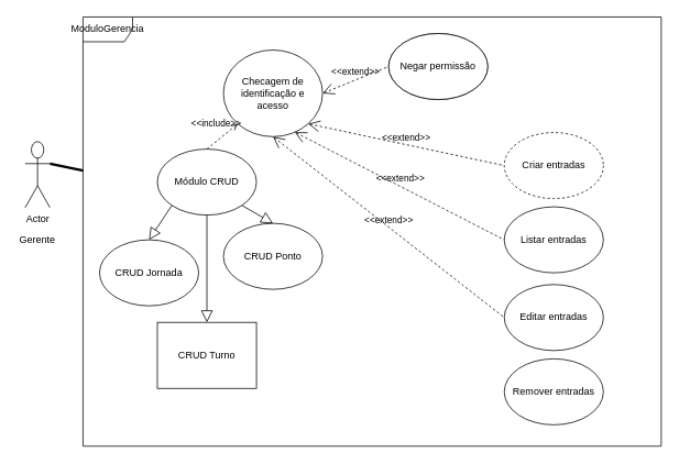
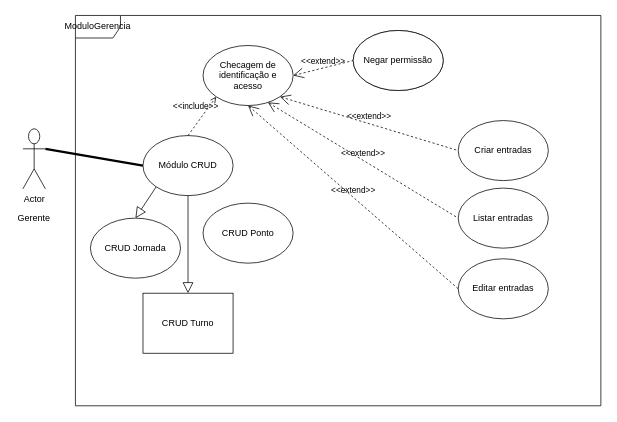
  <mxCell id="0" />
  <mxCell id="1" parent="0" />
  <mxCell id="2" value="ModuloGerencia" style="shape=umlFrame;whiteSpace=wrap;html=1;" parent="1" vertex="1"><mxGeometry x="100" y="20" width="700" height="520" as="geometry" /></mxCell>
  <mxCell id="3" value="Actor" style="shape=umlActor;verticalLabelPosition=bottom;verticalAlign=top;html=1;outlineConnect=0;" parent="1" vertex="1"><mxGeometry x="30" y="171" width="30" height="80" as="geometry" /></mxCell>
- <mxCell id="4" value="" style="endArrow=none;startArrow=none;endFill=0;startFill=0;endSize=8;html=1;verticalAlign=bottom;labelBackgroundColor=none;strokeWidth=3;exitX=1;exitY=0.333;exitDx=0;exitDy=0;exitPerimeter=0;" parent="1" source="3" target="2" edge="1"><mxGeometry width="160" relative="1" as="geometry"><mxPoint x="330" y="150" as="sourcePoint" /><mxPoint x="190" y="110" as="targetPoint" /></mxGeometry></mxCell>
+ <mxCell id="4" value="" style="endArrow=none;startArrow=none;endFill=0;startFill=0;endSize=8;html=1;verticalAlign=bottom;labelBackgroundColor=none;strokeWidth=3;exitX=1;exitY=0.333;exitDx=0;exitDy=0;exitPerimeter=0;entryX=0;entryY=0.5;entryDx=0;entryDy=0;" parent="1" source="3" target="6" edge="1"><mxGeometry width="160" relative="1" as="geometry"><mxPoint x="330" y="150" as="sourcePoint" /><mxPoint x="190" y="110" as="targetPoint" /></mxGeometry></mxCell>
  <mxCell id="5" value="Gerente" style="text;html=1;strokeColor=none;fillColor=none;align=center;verticalAlign=middle;whiteSpace=wrap;rounded=0;" parent="1" vertex="1"><mxGeometry x="20" y="270" width="50" height="40" as="geometry" /></mxCell>
  <mxCell id="6" value="Módulo CRUD" style="ellipse;whiteSpace=wrap;html=1;" parent="1" vertex="1"><mxGeometry x="190" y="180" width="120" height="80" as="geometry" /></mxCell>
  <mxCell id="7" value="CRUD Ponto" style="ellipse;whiteSpace=wrap;html=1;" vertex="1" parent="1"><mxGeometry x="270" y="270" width="120" height="80" as="geometry" /></mxCell>
  <mxCell id="8" value="CRUD Turno" style="whiteSpace=wrap;html=1;rounded=0;" vertex="1" parent="1"><mxGeometry x="190" y="390" width="120" height="80" as="geometry" /></mxCell>
  <mxCell id="9" value="CRUD Jornada" style="ellipse;whiteSpace=wrap;html=1;" vertex="1" parent="1"><mxGeometry x="120" y="290" width="120" height="80" as="geometry" /></mxCell>
- <mxCell id="10" value="" style="edgeStyle=none;html=1;endSize=12;endArrow=block;endFill=0;exitX=1;exitY=1;exitDx=0;exitDy=0;entryX=0.5;entryY=0;entryDx=0;entryDy=0;" edge="1" parent="1" source="6" target="7"><mxGeometry width="160" relative="1" as="geometry"><mxPoint x="330" y="330" as="sourcePoint" /><mxPoint x="490" y="330" as="targetPoint" /></mxGeometry></mxCell>
  <mxCell id="11" value="" style="edgeStyle=none;html=1;endSize=12;endArrow=block;endFill=0;exitX=0.5;exitY=1;exitDx=0;exitDy=0;entryX=0.5;entryY=0;entryDx=0;entryDy=0;" edge="1" parent="1" source="6" target="8"><mxGeometry width="160" relative="1" as="geometry"><mxPoint x="302.426" y="258.284" as="sourcePoint" /><mxPoint x="490" y="380" as="targetPoint" /></mxGeometry></mxCell>
  <mxCell id="12" value="" style="edgeStyle=none;html=1;endSize=12;endArrow=block;endFill=0;exitX=0;exitY=1;exitDx=0;exitDy=0;entryX=0.5;entryY=0;entryDx=0;entryDy=0;" edge="1" parent="1" source="6" target="9"><mxGeometry width="160" relative="1" as="geometry"><mxPoint x="260" y="270" as="sourcePoint" /><mxPoint x="340" y="380" as="targetPoint" /></mxGeometry></mxCell>
  <mxCell id="13" value="&amp;lt;&amp;lt;extend&amp;gt;&amp;gt;" style="edgeStyle=none;html=1;startArrow=open;endArrow=none;startSize=12;verticalAlign=bottom;dashed=1;labelBackgroundColor=none;entryX=0;entryY=0.5;entryDx=0;entryDy=0;exitX=1;exitY=0.5;exitDx=0;exitDy=0;" edge="1" parent="1" source="15" target="14"><mxGeometry width="160" relative="1" as="geometry"><mxPoint x="500" y="170" as="sourcePoint" /><mxPoint x="580" y="90" as="targetPoint" /></mxGeometry></mxCell>
  <mxCell id="14" value="Negar permissão" style="ellipse;whiteSpace=wrap;html=1;" vertex="1" parent="1"><mxGeometry x="470" y="40" width="120" height="80" as="geometry" /></mxCell>
- <mxCell id="15" value="Checagem de identificação e acesso" style="ellipse;whiteSpace=wrap;html=1;" vertex="1" parent="1"><mxGeometry x="270" y="60" width="120" height="105" as="geometry" /></mxCell>
+ <mxCell id="15" value="Checagem de identificação e acesso" style="ellipse;whiteSpace=wrap;html=1;" vertex="1" parent="1"><mxGeometry x="270" y="60" width="120" height="80" as="geometry" /></mxCell>
  <mxCell id="16" value="&amp;lt;&amp;lt;include&amp;gt;&amp;gt;" style="html=1;verticalAlign=bottom;labelBackgroundColor=none;endArrow=open;endFill=0;dashed=1;exitX=0.5;exitY=0;exitDx=0;exitDy=0;entryX=0;entryY=1;entryDx=0;entryDy=0;" edge="1" parent="1" source="6" target="15"><mxGeometry x="-0.057" y="10" width="160" relative="1" as="geometry"><mxPoint x="260" y="500" as="sourcePoint" /><mxPoint x="330" y="500" as="targetPoint" /><mxPoint as="offset" /></mxGeometry></mxCell>
  <mxCell id="17" value="Negar permissão" style="ellipse;whiteSpace=wrap;html=1;" vertex="1" parent="1"><mxGeometry x="470" y="40" width="120" height="80" as="geometry" /></mxCell>
  <mxCell id="18" value="&amp;lt;&amp;lt;extend&amp;gt;&amp;gt;" style="edgeStyle=none;html=1;startArrow=open;endArrow=none;startSize=12;verticalAlign=bottom;dashed=1;labelBackgroundColor=none;entryX=0;entryY=0.5;entryDx=0;entryDy=0;exitX=1;exitY=1;exitDx=0;exitDy=0;" edge="1" parent="1" source="15" target="19"><mxGeometry width="160" relative="1" as="geometry"><mxPoint x="500" y="240" as="sourcePoint" /><mxPoint x="580" y="220" as="targetPoint" /></mxGeometry></mxCell>
- <mxCell id="19" value="Criar entradas" style="ellipse;whiteSpace=wrap;html=1;dashed=1;" vertex="1" parent="1"><mxGeometry x="610" y="160" width="120" height="80" as="geometry" /></mxCell>
+ <mxCell id="19" value="Criar entradas" style="ellipse;whiteSpace=wrap;html=1;" vertex="1" parent="1"><mxGeometry x="610" y="160" width="120" height="80" as="geometry" /></mxCell>
  <mxCell id="20" value="&amp;lt;&amp;lt;extend&amp;gt;&amp;gt;" style="edgeStyle=none;html=1;startArrow=open;endArrow=none;startSize=12;verticalAlign=bottom;dashed=1;labelBackgroundColor=none;entryX=0;entryY=0.5;entryDx=0;entryDy=0;exitX=0.72;exitY=0.948;exitDx=0;exitDy=0;exitPerimeter=0;" edge="1" parent="1" target="21" source="15"><mxGeometry width="160" relative="1" as="geometry"><mxPoint x="372.426" y="220.004" as="sourcePoint" /><mxPoint x="580" y="311.72" as="targetPoint" /></mxGeometry></mxCell>
  <mxCell id="21" value="Listar entradas" style="ellipse;whiteSpace=wrap;html=1;" vertex="1" parent="1"><mxGeometry x="610" y="250" width="120" height="80" as="geometry" /></mxCell>
  <mxCell id="22" value="&amp;lt;&amp;lt;extend&amp;gt;&amp;gt;" style="edgeStyle=none;html=1;startArrow=open;endArrow=none;startSize=12;verticalAlign=bottom;dashed=1;labelBackgroundColor=none;entryX=0;entryY=0.5;entryDx=0;entryDy=0;exitX=0.5;exitY=1;exitDx=0;exitDy=0;" edge="1" parent="1" target="23" source="15"><mxGeometry width="160" relative="1" as="geometry"><mxPoint x="356.4" y="230" as="sourcePoint" /><mxPoint x="580" y="405.88" as="targetPoint" /></mxGeometry></mxCell>
  <mxCell id="23" value="Editar entradas" style="ellipse;whiteSpace=wrap;html=1;" vertex="1" parent="1"><mxGeometry x="610" y="344.16" width="120" height="80" as="geometry" /></mxCell>
- <mxCell id="24" value="Remover entradas" style="ellipse;whiteSpace=wrap;html=1;" vertex="1" parent="1"><mxGeometry x="610" y="434.16" width="120" height="80" as="geometry" /></mxCell>
